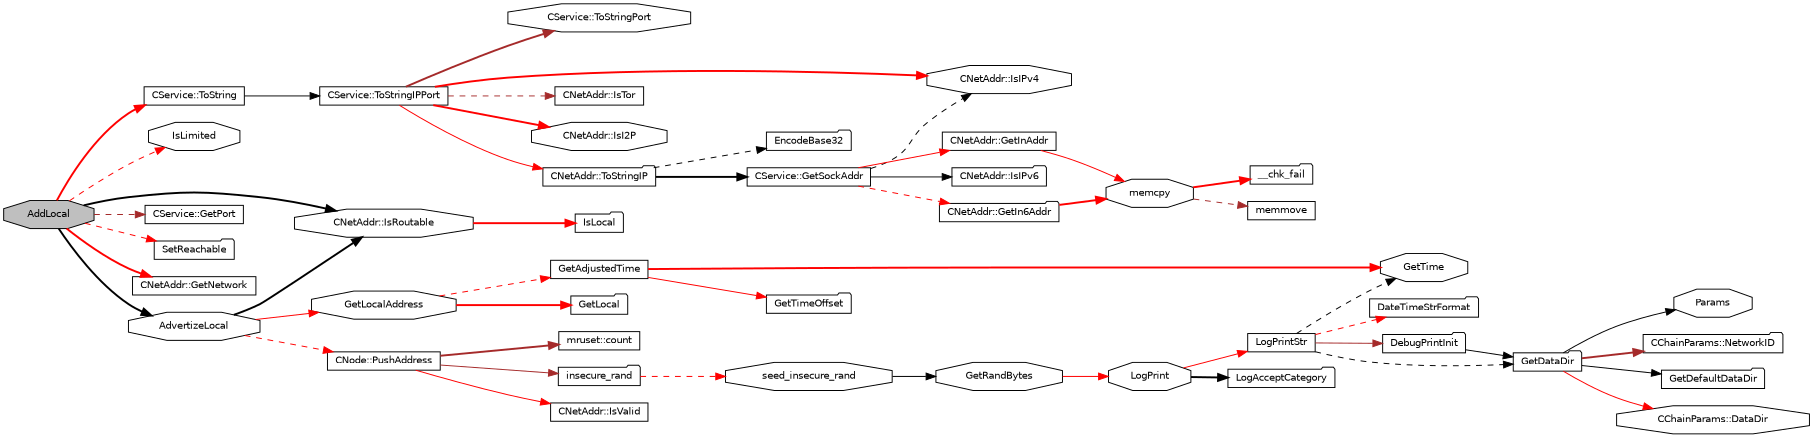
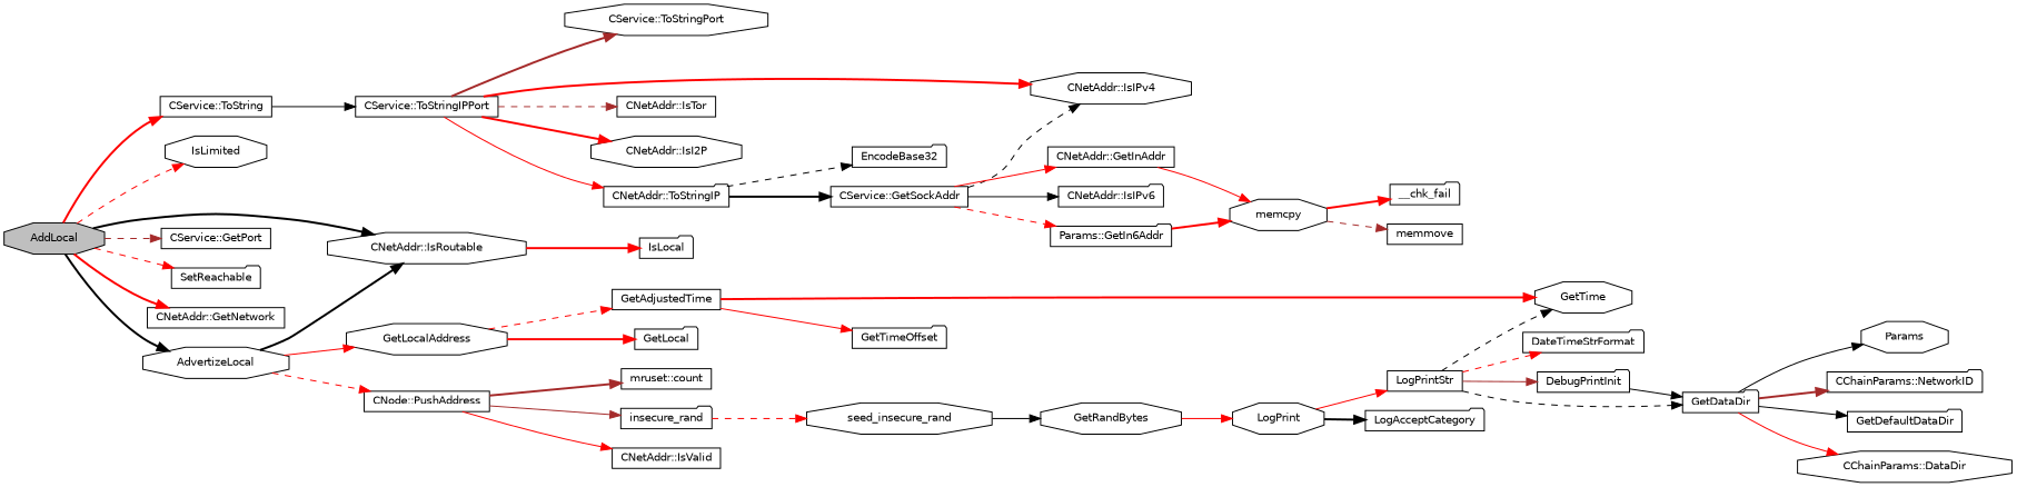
  digraph {
    rankdir=LR
    node [color=black fillcolor=white fontname=Helvetica fontsize=10 shape=folder style=filled]
    edge [color=red fontname=Helvetica fontsize=10 labelfontname=Helvetica labelfontsize=10 style=bold]
    n1 [fillcolor=grey75 fontcolor=black height=0.2 label=AddLocal shape=octagon width=0.4]
    n2 [height=0.2 label="CNetAddr::IsRoutable" shape=octagon width=0.4]
    n3 [height=0.2 label=IsLimited shape=octagon width=0.4]
    n4 [height=0.2 label="CService::ToString" shape=box width=0.4]
    n5 [height=0.2 label="CService::GetPort" shape=box width=0.4]
    n6 [height=0.2 label=SetReachable width=0.4]
    n7 [height=0.2 label="CNetAddr::GetNetwork" shape=box width=0.4]
    n8 [height=0.2 label=AdvertizeLocal shape=octagon width=0.4]
    n9 [height=0.2 label=IsLocal width=0.4]
    n10 [height=0.2 label="CService::ToStringIPPort" shape=box width=0.4]
    n11 [height=0.2 label=GetLocalAddress shape=octagon width=0.4]
    n12 [height=0.2 label="CNode::PushAddress" shape=box width=0.4]
    n13 [height=0.2 label="CNetAddr::IsIPv4" shape=octagon width=0.4]
    n14 [height=0.2 label="CNetAddr::IsTor" shape=box width=0.4]
    n15 [height=0.2 label="CNetAddr::IsI2P" shape=octagon width=0.4]
    n16 [height=0.2 label="CNetAddr::ToStringIP" width=0.4]
    n17 [height=0.2 label="CService::ToStringPort" shape=octagon width=0.4]
    n18 [height=0.2 label=EncodeBase32 width=0.4]
    n19 [height=0.2 label="CService::GetSockAddr" shape=box width=0.4]
    n20 [height=0.2 label="CNetAddr::GetInAddr" shape=box width=0.4]
    n21 [height=0.2 label="CNetAddr::IsIPv6" width=0.4]
-   n22 [height=0.2 label="CNetAddr::GetIn6Addr" width=0.4]
+   n22 [height=0.2 label="Params::GetIn6Addr" width=0.4]
    n23 [height=0.2 label=memcpy shape=octagon width=0.4]
    n24 [height=0.2 label=memmove shape=box width=0.4]
    n25 [height=0.2 label=__chk_fail width=0.4]
    n26 [height=0.2 label=GetLocal width=0.4]
    n27 [height=0.2 label=GetAdjustedTime shape=box width=0.4]
    n28 [height=0.2 label="CNetAddr::IsValid" shape=box width=0.4]
    n29 [height=0.2 label="mruset::count" shape=box width=0.4]
    n30 [height=0.2 label=insecure_rand width=0.4]
    n31 [height=0.2 label=GetTime shape=octagon width=0.4]
    n32 [height=0.2 label=GetTimeOffset width=0.4]
    n33 [height=0.2 label=seed_insecure_rand shape=octagon width=0.4]
    n34 [height=0.2 label=GetRandBytes shape=octagon width=0.4]
    n35 [height=0.2 label=LogPrint shape=octagon width=0.4]
    n36 [height=0.2 label=LogAcceptCategory width=0.4]
    n37 [height=0.2 label=LogPrintStr shape=box width=0.4]
    n38 [height=0.2 label=DebugPrintInit width=0.4]
    n39 [height=0.2 label=GetDataDir width=0.4]
    n40 [height=0.2 label=DateTimeStrFormat width=0.4]
    n41 [height=0.2 label=Params shape=octagon width=0.4]
    n42 [height=0.2 label="CChainParams::NetworkID" width=0.4]
    n43 [height=0.2 label=GetDefaultDataDir width=0.4]
    n44 [height=0.2 label="CChainParams::DataDir" shape=octagon width=0.4]
    n1 -> n2 [color=black]
    n1 -> n3 [style=dashed]
    n1 -> n4
    n1 -> n5 [color=brown style=dashed]
    n1 -> n6 [style=dashed]
    n1 -> n7
    n1 -> n8 [color=black]
    n2 -> n9
    n4 -> n10 [color=black style=solid]
    n8 -> n2 [color=black]
    n8 -> n11 [style=solid]
    n8 -> n12 [style=dashed]
    n10 -> n13
    n10 -> n14 [color=brown style=dashed]
    n10 -> n15
    n10 -> n16 [style=solid]
    n10 -> n17 [color=brown]
    n11 -> n26
    n11 -> n27 [style=dashed]
    n12 -> n28 [style=solid]
    n12 -> n29 [color=brown]
    n12 -> n30 [color=brown style=solid]
    n16 -> n18 [color=black style=dashed]
    n16 -> n19 [color=black]
    n19 -> n13 [color=black style=dashed]
    n19 -> n20 [style=solid]
    n19 -> n21 [color=black style=solid]
    n19 -> n22 [style=dashed]
    n20 -> n23 [style=solid]
    n22 -> n23
    n23 -> n24 [color=brown style=dashed]
    n23 -> n25
    n27 -> n31
    n27 -> n32 [style=solid]
    n30 -> n33 [style=dashed]
    n33 -> n34 [color=black style=solid]
    n34 -> n35 [style=solid]
    n35 -> n36 [color=black]
    n35 -> n37 [style=solid]
    n37 -> n31 [color=black style=dashed]
    n37 -> n38 [color=brown style=solid]
    n37 -> n39 [color=black style=dashed]
    n37 -> n40 [style=dashed]
    n38 -> n39 [color=black style=solid]
    n39 -> n41 [color=black style=solid]
    n39 -> n42 [color=brown]
    n39 -> n43 [color=black style=solid]
    n39 -> n44 [style=solid]
  }
